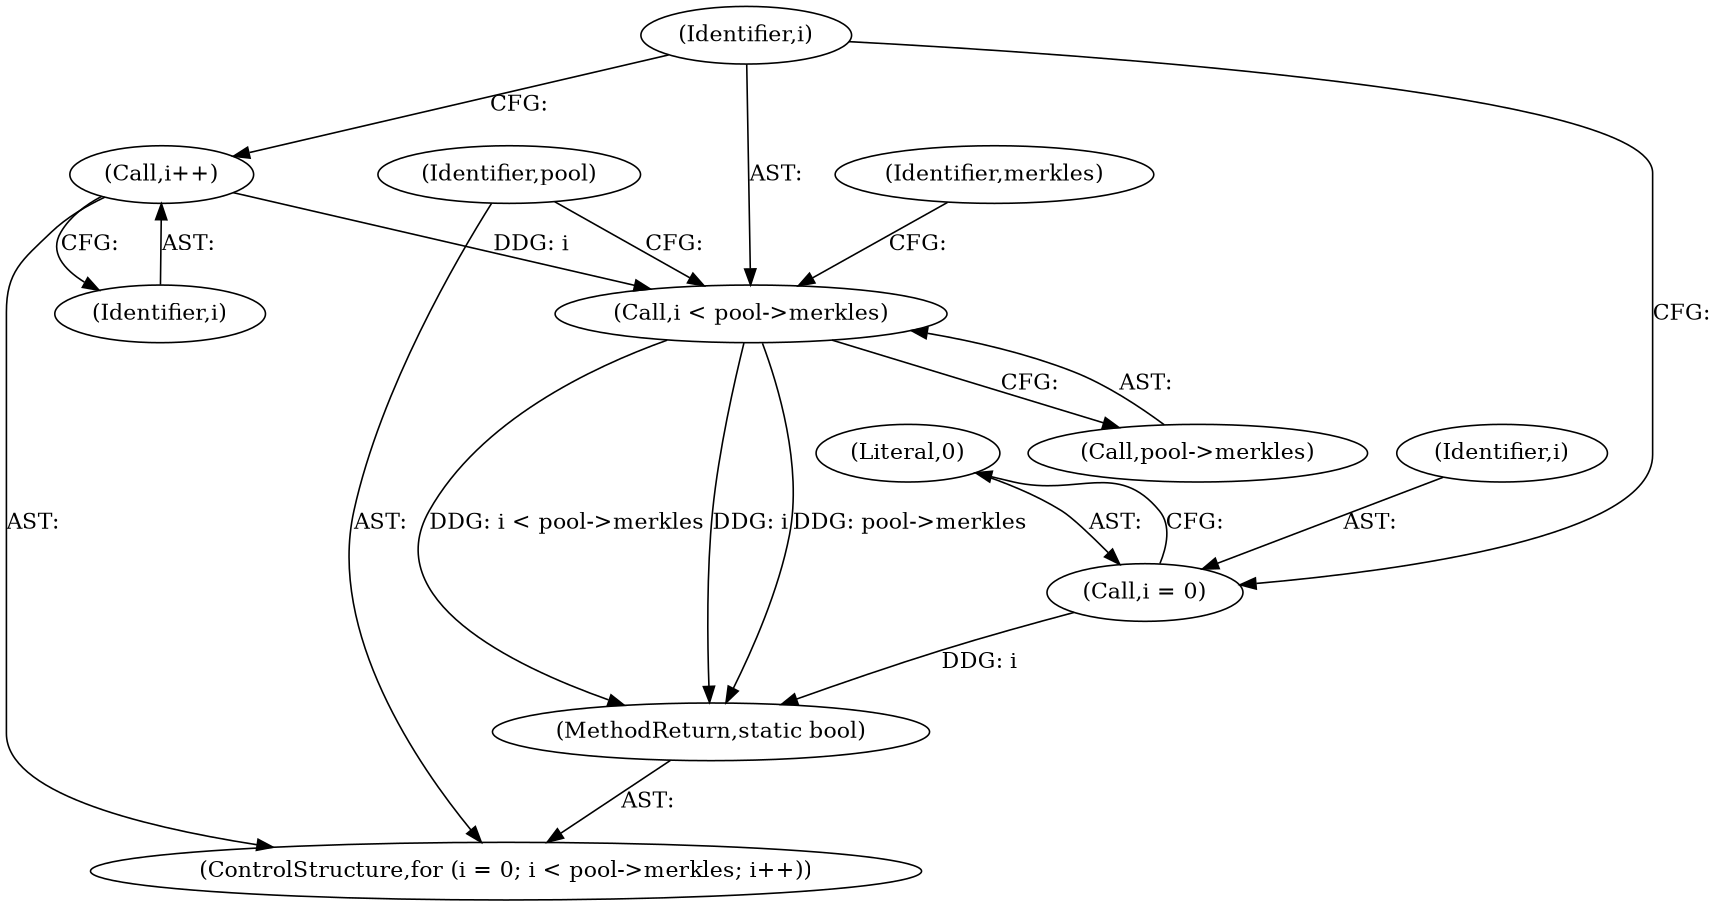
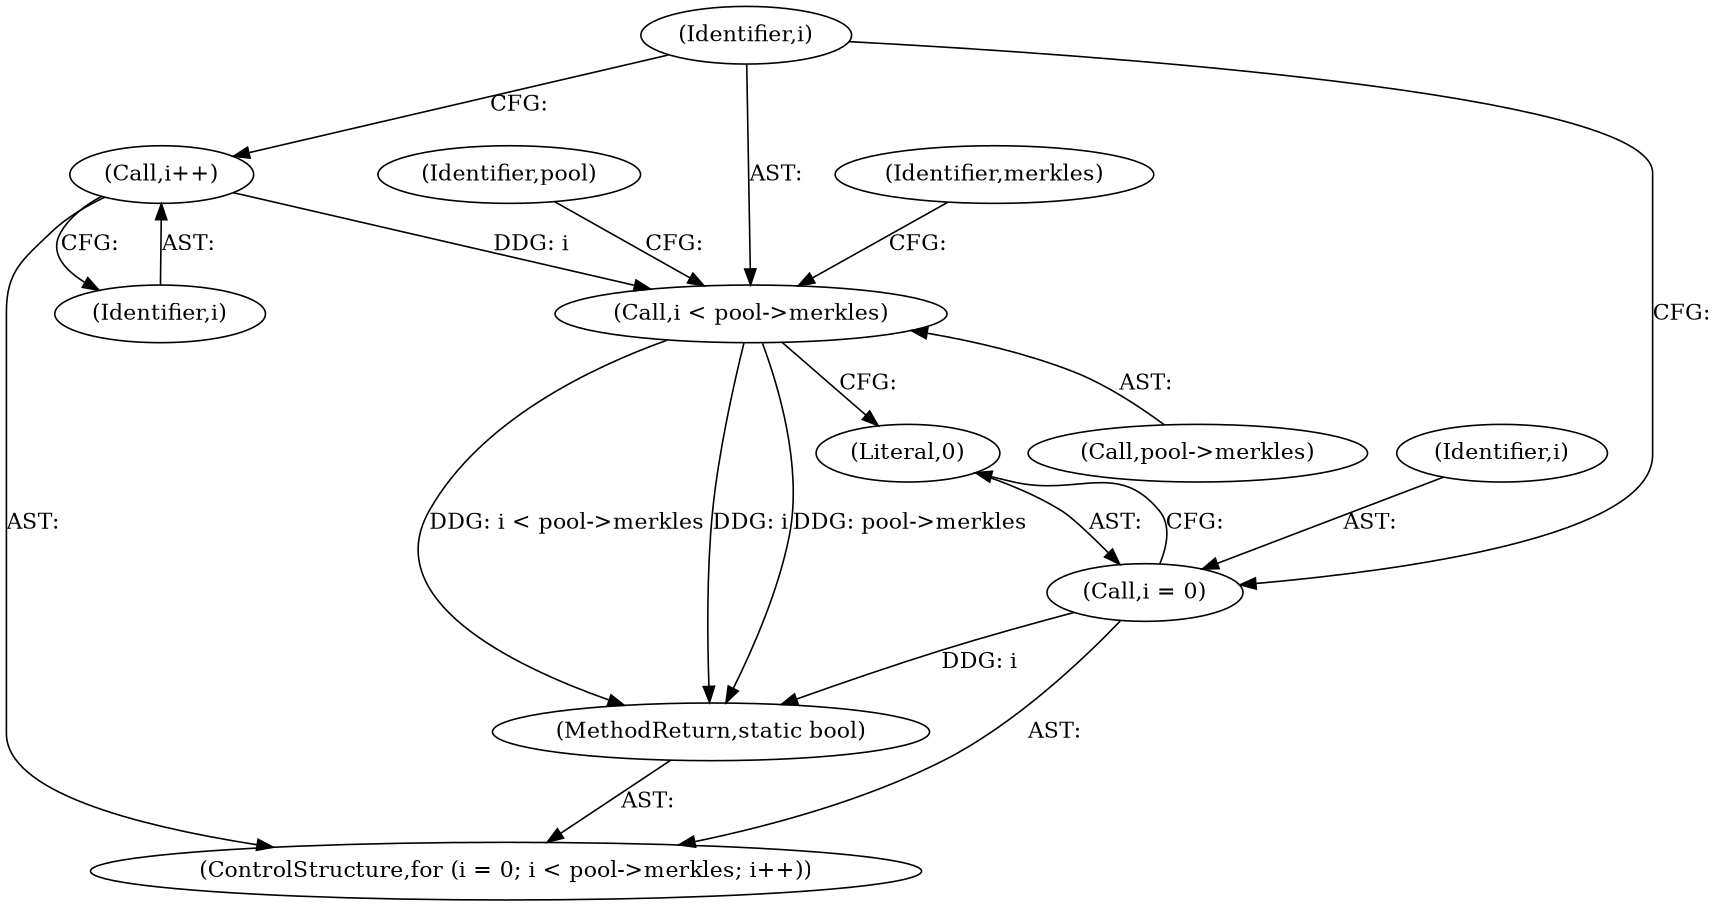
  digraph {
    n1 [label="(Call,i < pool->merkles)"]
    n2 [label="(Call,pool->merkles)"]
    n3 [label="(MethodReturn,static bool)"]
    n4 [label="(Call,i++)"]
    n5 [label="(ControlStructure,for (i = 0; i < pool->merkles; i++))"]
    n6 [label="(Identifier,i)"]
    n7 [label="(Call,i = 0)"]
    n8 [label="(Literal,0)"]
    n9 [label="(Identifier,merkles)"]
    n10 [label="(Identifier,i)"]
    n11 [label="(Identifier,i)"]
    n12 [label="(Identifier,pool)"]
-   n1 -> n2 [label="CFG: "]
+   n1 -> n8 [label="CFG: "]
    n1 -> n3 [label="DDG: i"]
    n1 -> n3 [label="DDG: i < pool->merkles"]
    n1 -> n3 [label="DDG: pool->merkles"]
    n2 -> n1 [label="AST: "]
    n3 -> n5 [label="AST: "]
    n4 -> n1 [label="DDG: i"]
    n4 -> n5 [label="AST: "]
    n4 -> n6 [label="CFG: "]
    n6 -> n4 [label="AST: "]
    n7 -> n3 [label="DDG: i"]
-   n12 -> n5 [label="AST: "]
+   n7 -> n5 [label="AST: "]
    n7 -> n8 [label="CFG: "]
    n8 -> n7 [label="AST: "]
    n9 -> n1 [label="CFG: "]
    n10 -> n1 [label="AST: "]
    n10 -> n4 [label="CFG: "]
    n10 -> n7 [label="CFG: "]
    n11 -> n7 [label="AST: "]
    n12 -> n1 [label="CFG: "]
  }
